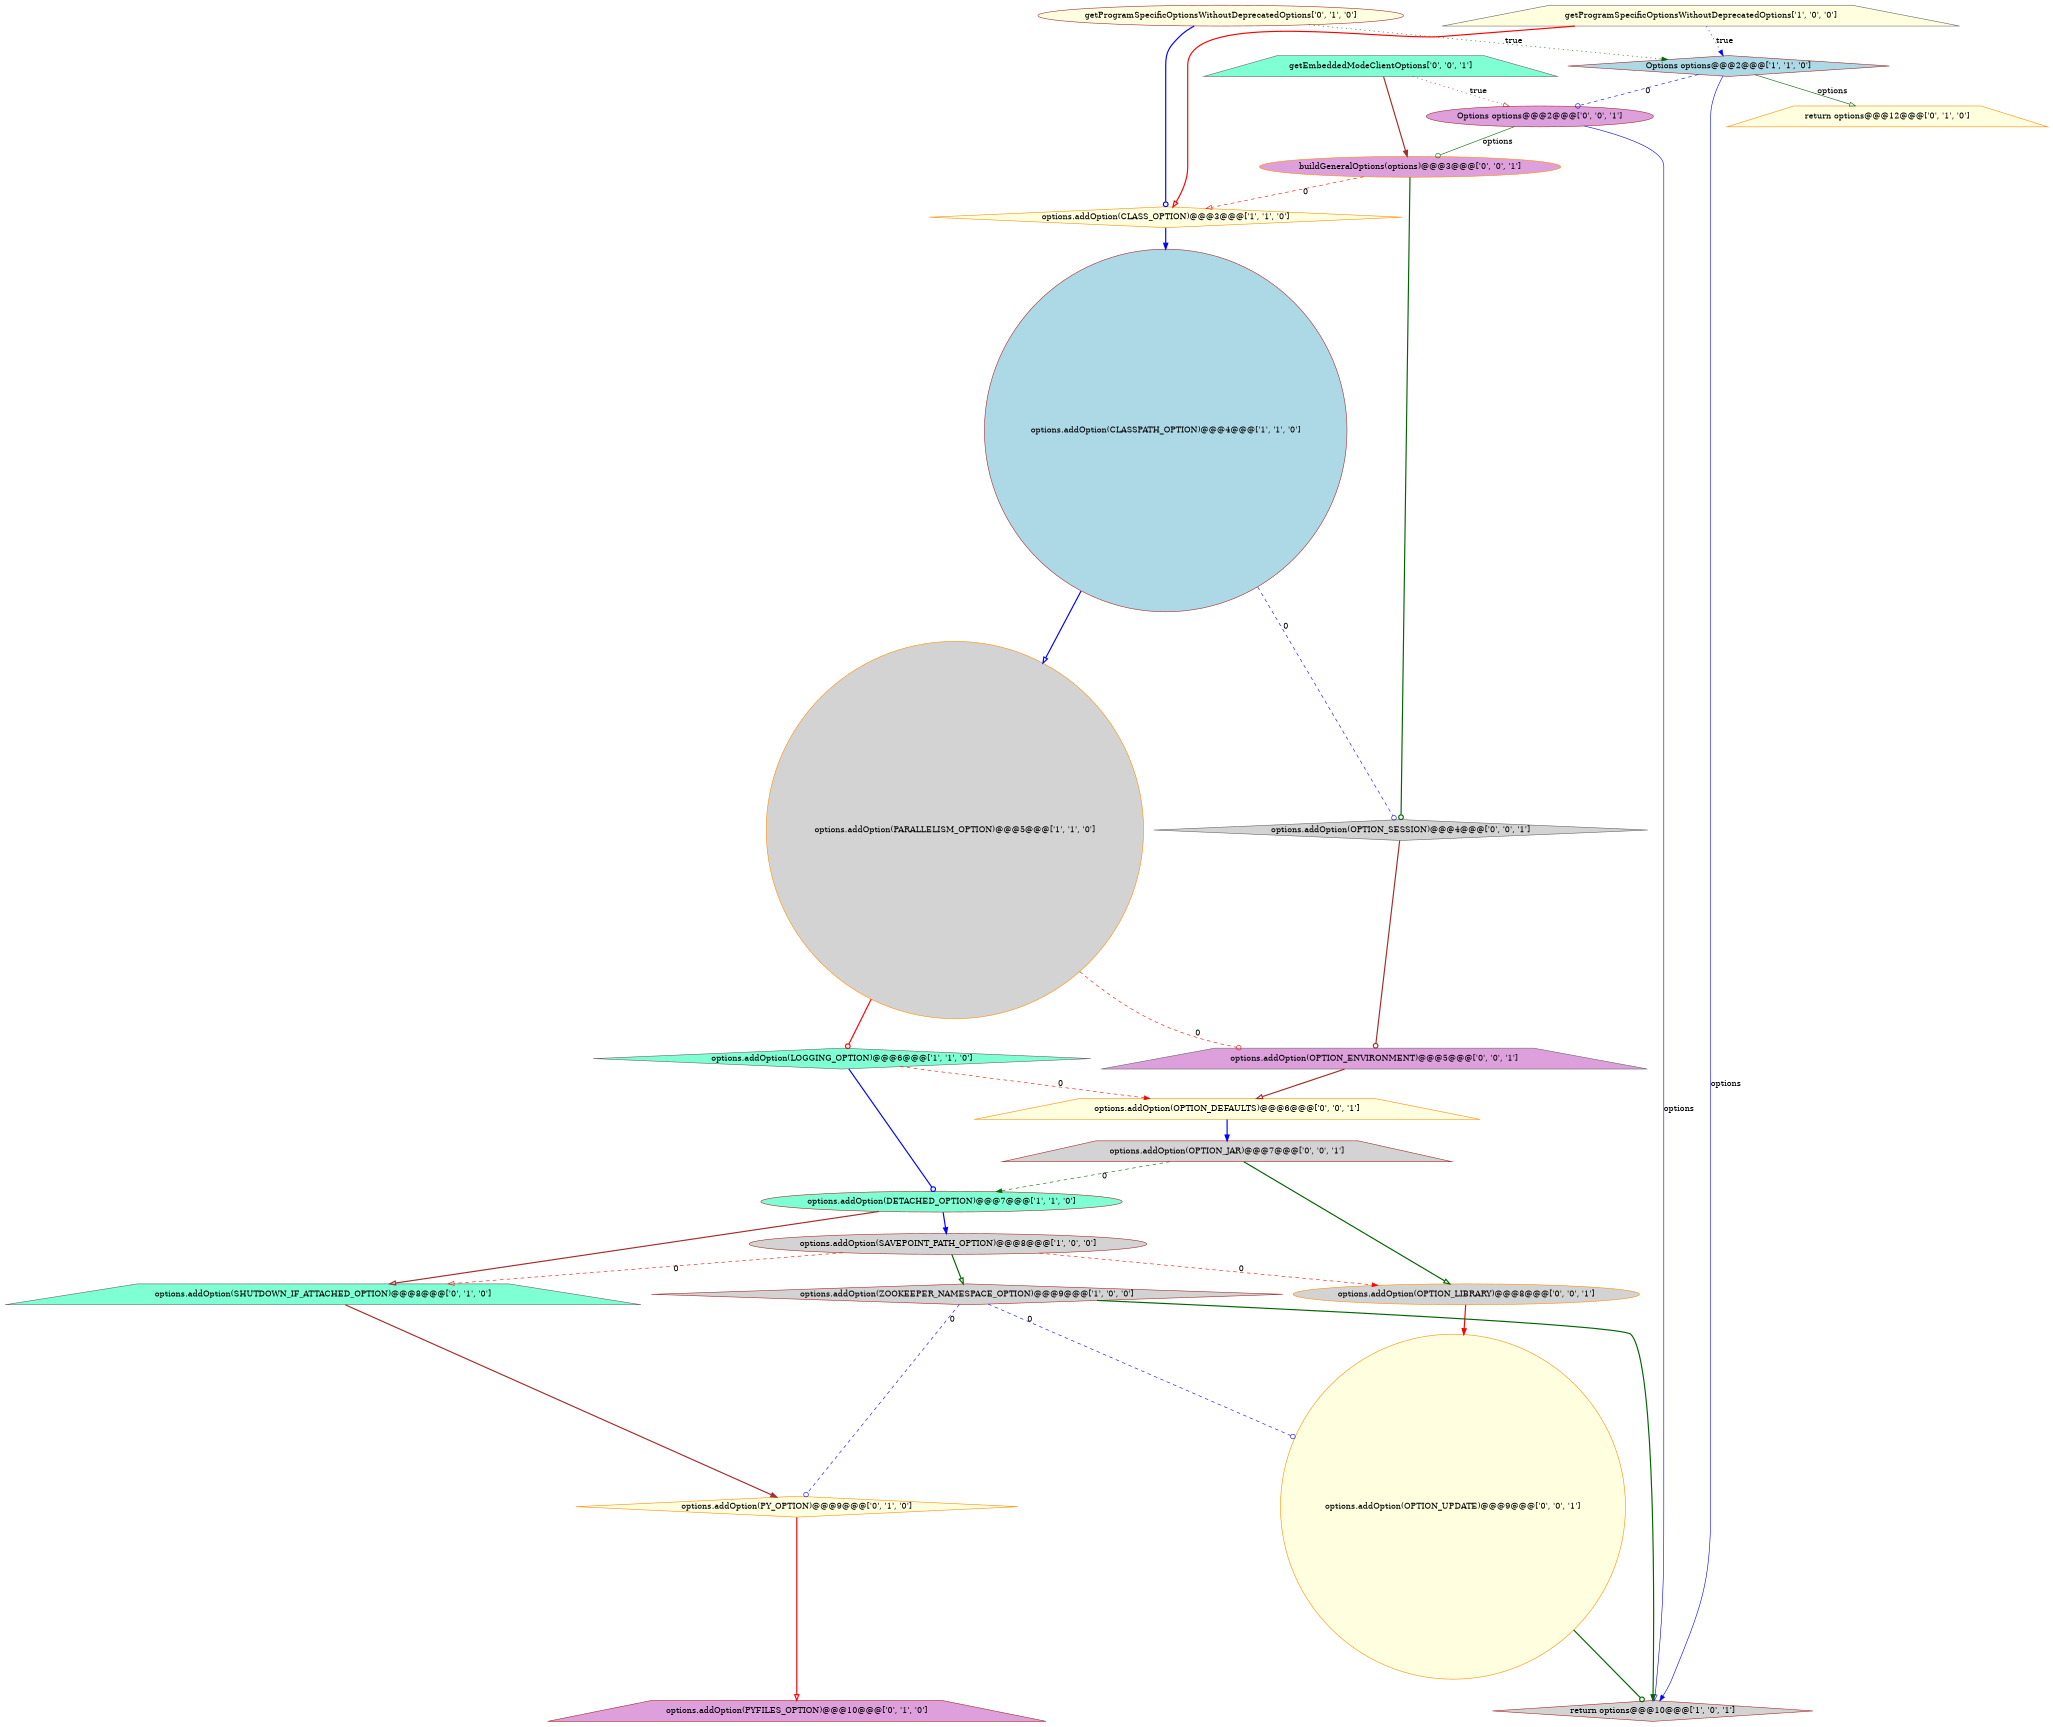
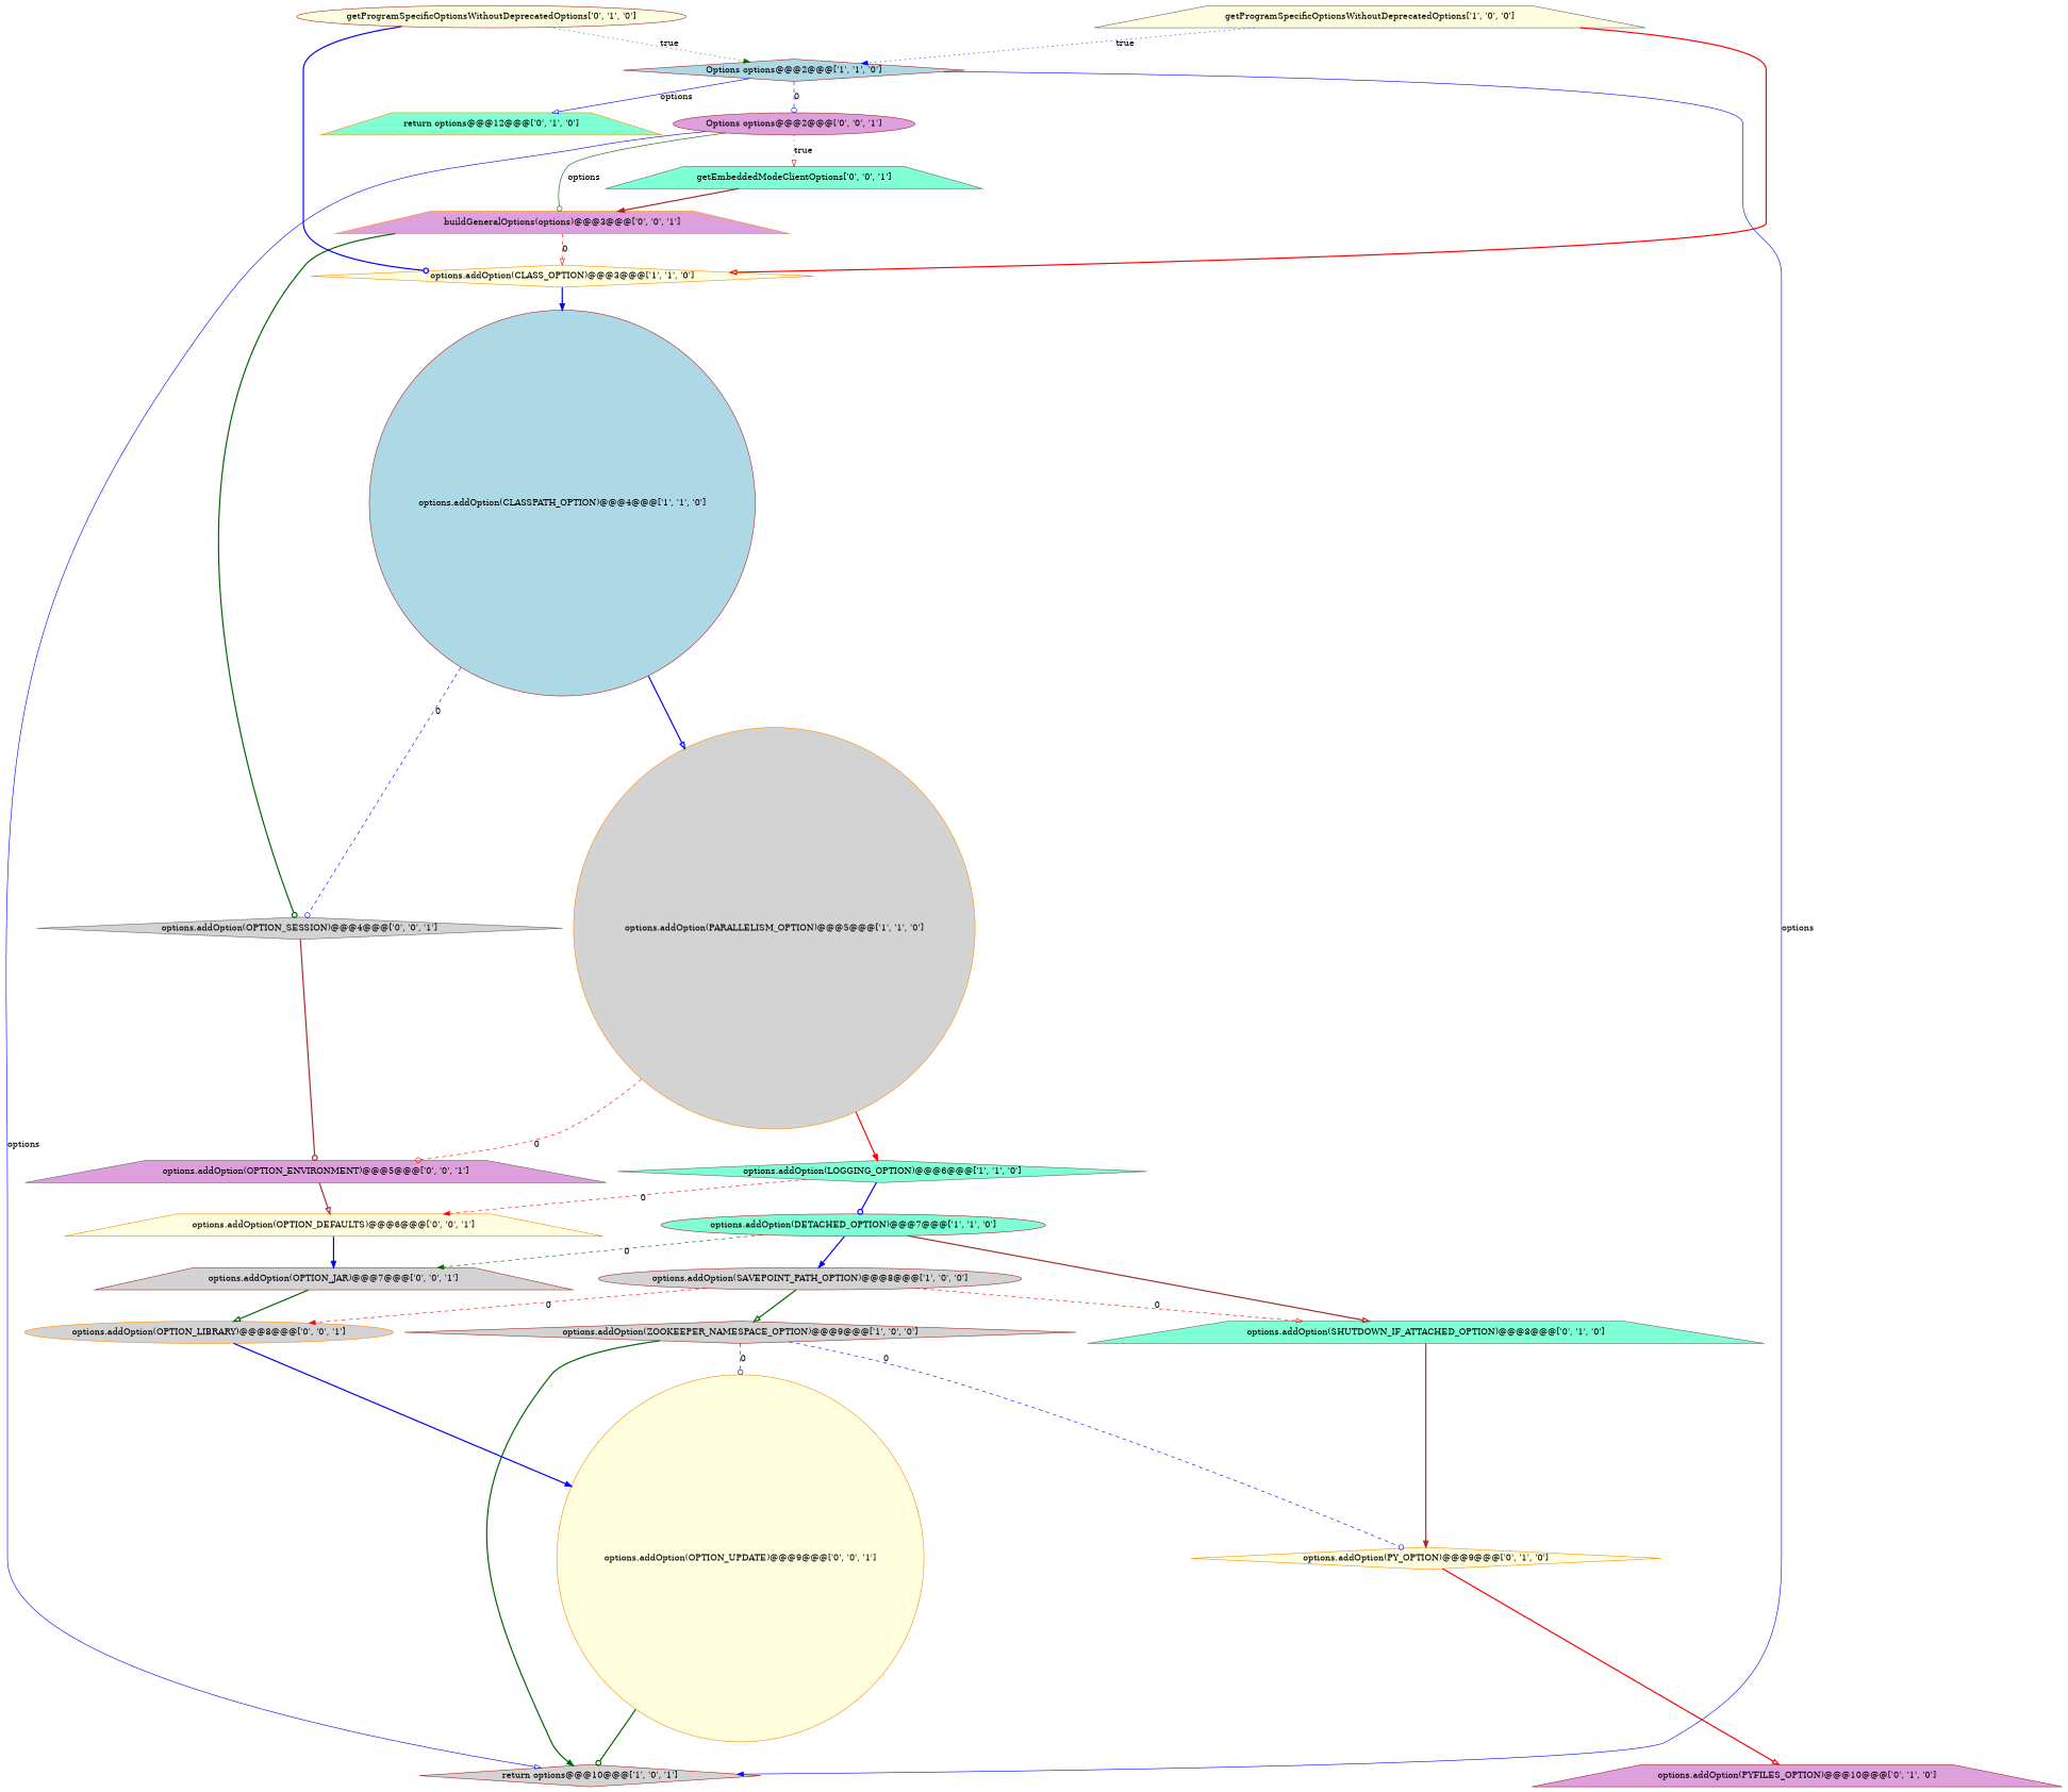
  digraph {
    node [color=brown fillcolor=lightgrey shape=trapezium style=filled]
    edge [arrowhead=normal color=blue style=bold]
    n1 [label="options.addOption(OPTION_JAR)@@@7@@@['0', '0', '1']"]
    n2 [color=darkorange label="options.addOption(OPTION_LIBRARY)@@@8@@@['0', '0', '1']" shape=ellipse]
    n3 [color=darkorange fillcolor=lightyellow label="options.addOption(OPTION_UPDATE)@@@9@@@['0', '0', '1']" shape=circle]
-   n4 [color=darkorange fillcolor=lightyellow label="return options@@@12@@@['0', '1', '0']"]
+   n4 [color=darkorange fillcolor=aquamarine label="return options@@@12@@@['0', '1', '0']"]
    n5 [color=darkorange fillcolor=lightyellow label="options.addOption(OPTION_DEFAULTS)@@@6@@@['0', '0', '1']"]
    n6 [color=gray40 fillcolor=aquamarine label="getEmbeddedModeClientOptions['0', '0', '1']"]
-   n7 [color=darkorange fillcolor=plum label="buildGeneralOptions(options)@@@3@@@['0', '0', '1']" shape=ellipse]
+   n7 [color=darkorange fillcolor=plum label="buildGeneralOptions(options)@@@3@@@['0', '0', '1']"]
    n8 [fillcolor=plum label="Options options@@@2@@@['0', '0', '1']" shape=ellipse]
    n9 [color=gray40 label="options.addOption(OPTION_SESSION)@@@4@@@['0', '0', '1']" shape=diamond]
    n10 [color=darkorange fillcolor=lightyellow label="options.addOption(CLASS_OPTION)@@@3@@@['1', '1', '0']" shape=diamond]
    n11 [label="return options@@@10@@@['1', '0', '1']" shape=diamond]
    n12 [color=gray40 fillcolor=plum label="options.addOption(OPTION_ENVIRONMENT)@@@5@@@['0', '0', '1']"]
    n13 [fillcolor=lightyellow label="getProgramSpecificOptionsWithoutDeprecatedOptions['0', '1', '0']" shape=ellipse]
    n14 [fillcolor=lightblue label="Options options@@@2@@@['1', '1', '0']" shape=diamond]
    n15 [fillcolor=lightblue label="options.addOption(CLASSPATH_OPTION)@@@4@@@['1', '1', '0']" shape=circle]
    n16 [color=darkorange label="options.addOption(PARALLELISM_OPTION)@@@5@@@['1', '1', '0']" shape=circle]
    n17 [color=gray40 fillcolor=aquamarine label="options.addOption(LOGGING_OPTION)@@@6@@@['1', '1', '0']" shape=diamond]
    n18 [label="options.addOption(ZOOKEEPER_NAMESPACE_OPTION)@@@9@@@['1', '0', '0']" shape=diamond]
    n19 [color=darkorange fillcolor=lightyellow label="options.addOption(PY_OPTION)@@@9@@@['0', '1', '0']" shape=diamond]
    n20 [fillcolor=plum label="options.addOption(PYFILES_OPTION)@@@10@@@['0', '1', '0']"]
    n21 [fillcolor=aquamarine label="options.addOption(DETACHED_OPTION)@@@7@@@['1', '1', '0']" shape=ellipse]
    n22 [label="options.addOption(SAVEPOINT_PATH_OPTION)@@@8@@@['1', '0', '0']" shape=ellipse]
    n23 [color=gray40 fillcolor=aquamarine label="options.addOption(SHUTDOWN_IF_ATTACHED_OPTION)@@@8@@@['0', '1', '0']"]
    n24 [color=gray40 fillcolor=lightyellow label="getProgramSpecificOptionsWithoutDeprecatedOptions['1', '0', '0']"]
    n1 -> n2 [arrowhead=onormal color=darkgreen]
-   n2 -> n3 [color=red]
+   n2 -> n3
    n3 -> n11 [arrowhead=odot color=darkgreen]
    n5 -> n1
    n6 -> n7 [color=brown]
-   n6 -> n8 [arrowhead=onormal color=brown label=true style=dotted]
+   n8 -> n6 [arrowhead=onormal color=brown label=true style=dotted]
    n7 -> n9 [arrowhead=odot color=darkgreen]
    n7 -> n10 [arrowhead=onormal color=red label=0 style=dashed]
    n8 -> n7 [arrowhead=odot color=darkgreen label=options style=solid]
    n8 -> n11 [arrowhead=onormal label=options style=solid]
    n9 -> n12 [arrowhead=odot color=brown]
    n10 -> n15
    n12 -> n5 [arrowhead=onormal color=brown]
    n13 -> n10 [arrowhead=odot]
    n13 -> n14 [color=darkgreen label=true style=dotted]
-   n14 -> n4 [arrowhead=onormal color=darkgreen label=options style=solid]
+   n14 -> n4 [arrowhead=onormal label=options style=solid]
    n14 -> n8 [arrowhead=odot label=0 style=dashed]
    n14 -> n11 [label=options style=solid]
    n15 -> n9 [arrowhead=odot label=0 style=dashed]
    n15 -> n16 [arrowhead=onormal]
    n16 -> n12 [arrowhead=odot color=red label=0 style=dashed]
-   n16 -> n17 [arrowhead=odot color=red]
+   n16 -> n17 [color=red]
    n17 -> n5 [color=red label=0 style=dashed]
    n17 -> n21 [arrowhead=odot]
    n18 -> n3 [arrowhead=odot label=0 style=dashed]
    n18 -> n11 [color=darkgreen]
    n18 -> n19 [arrowhead=odot label=0 style=dashed]
    n19 -> n20 [arrowhead=onormal color=red]
-   n1 -> n21 [color=darkgreen label=0 style=dashed]
+   n21 -> n1 [color=darkgreen label=0 style=dashed]
    n21 -> n22
    n21 -> n23 [arrowhead=onormal color=brown]
    n22 -> n2 [color=red label=0 style=dashed]
    n22 -> n18 [arrowhead=onormal color=darkgreen]
    n22 -> n23 [arrowhead=onormal color=red label=0 style=dashed]
    n23 -> n19 [color=brown]
    n24 -> n10 [arrowhead=onormal color=red]
    n24 -> n14 [label=true style=dotted]
  }
